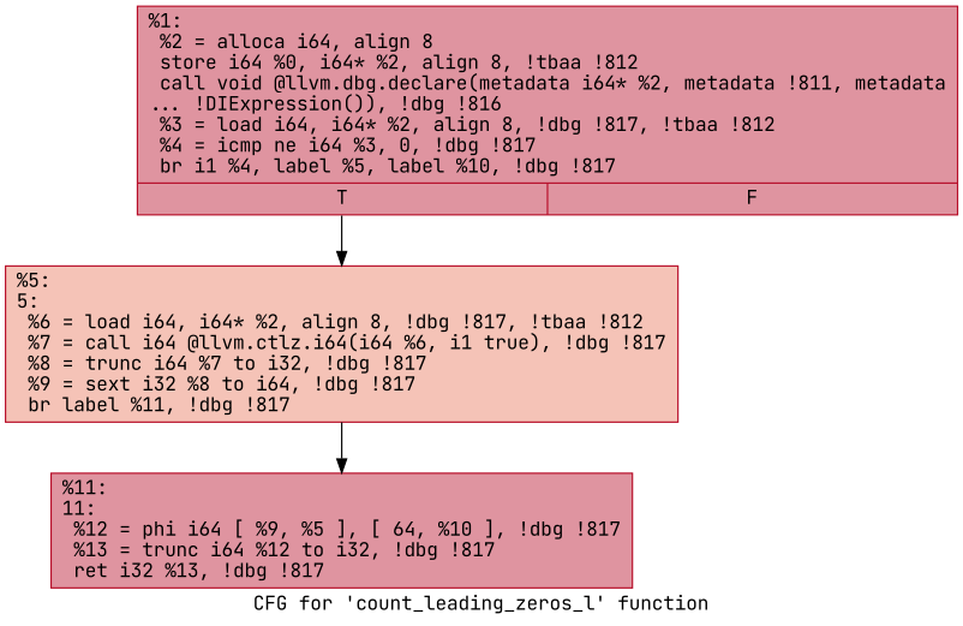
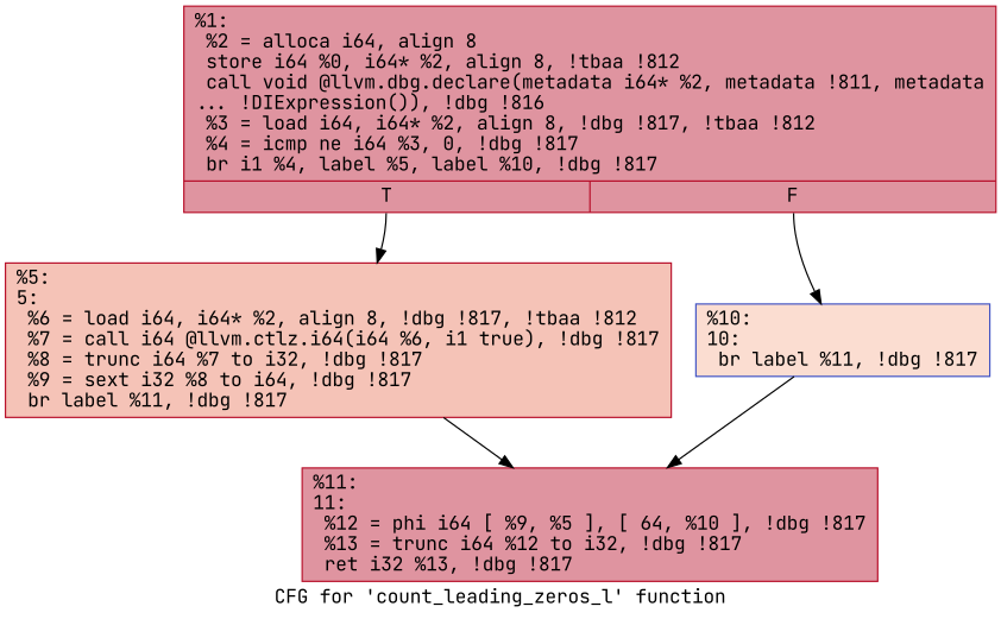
  digraph {
    label="CFG for 'count_leading_zeros_l' function"
    fontname="JetBrains Mono"
    node [color="#b70d28ff" fillcolor="#b70d2870" shape=record style=filled fontname="JetBrains Mono"]
    edge [fontname="JetBrains Mono"]
    n1 [label="{%1:\l  %2 = alloca i64, align 8\l  store i64 %0, i64* %2, align 8, !tbaa !812\l  call void @llvm.dbg.declare(metadata i64* %2, metadata !811, metadata\l... !DIExpression()), !dbg !816\l  %3 = load i64, i64* %2, align 8, !dbg !817, !tbaa !812\l  %4 = icmp ne i64 %3, 0, !dbg !817\l  br i1 %4, label %5, label %10, !dbg !817\l|{<s0>T|<s1>F}}"]
    n2 [fillcolor="#e8765c70" label="{%5:\l5:                                                \l  %6 = load i64, i64* %2, align 8, !dbg !817, !tbaa !812\l  %7 = call i64 @llvm.ctlz.i64(i64 %6, i1 true), !dbg !817\l  %8 = trunc i64 %7 to i32, !dbg !817\l  %9 = sext i32 %8 to i64, !dbg !817\l  br label %11, !dbg !817\l}"]
+   n3 [color="#3d50c3ff" fillcolor="#f7b39670" label="{%10:\l10:                                               \l  br label %11, !dbg !817\l}"]
    n4 [label="{%11:\l11:                                               \l  %12 = phi i64 [ %9, %5 ], [ 64, %10 ], !dbg !817\l  %13 = trunc i64 %12 to i32, !dbg !817\l  ret i32 %13, !dbg !817\l}"]
    n1 -> n2 [tailport=s0]
+   n1 -> n3 [tailport=s1]
    n2 -> n4
+   n3 -> n4
  }
